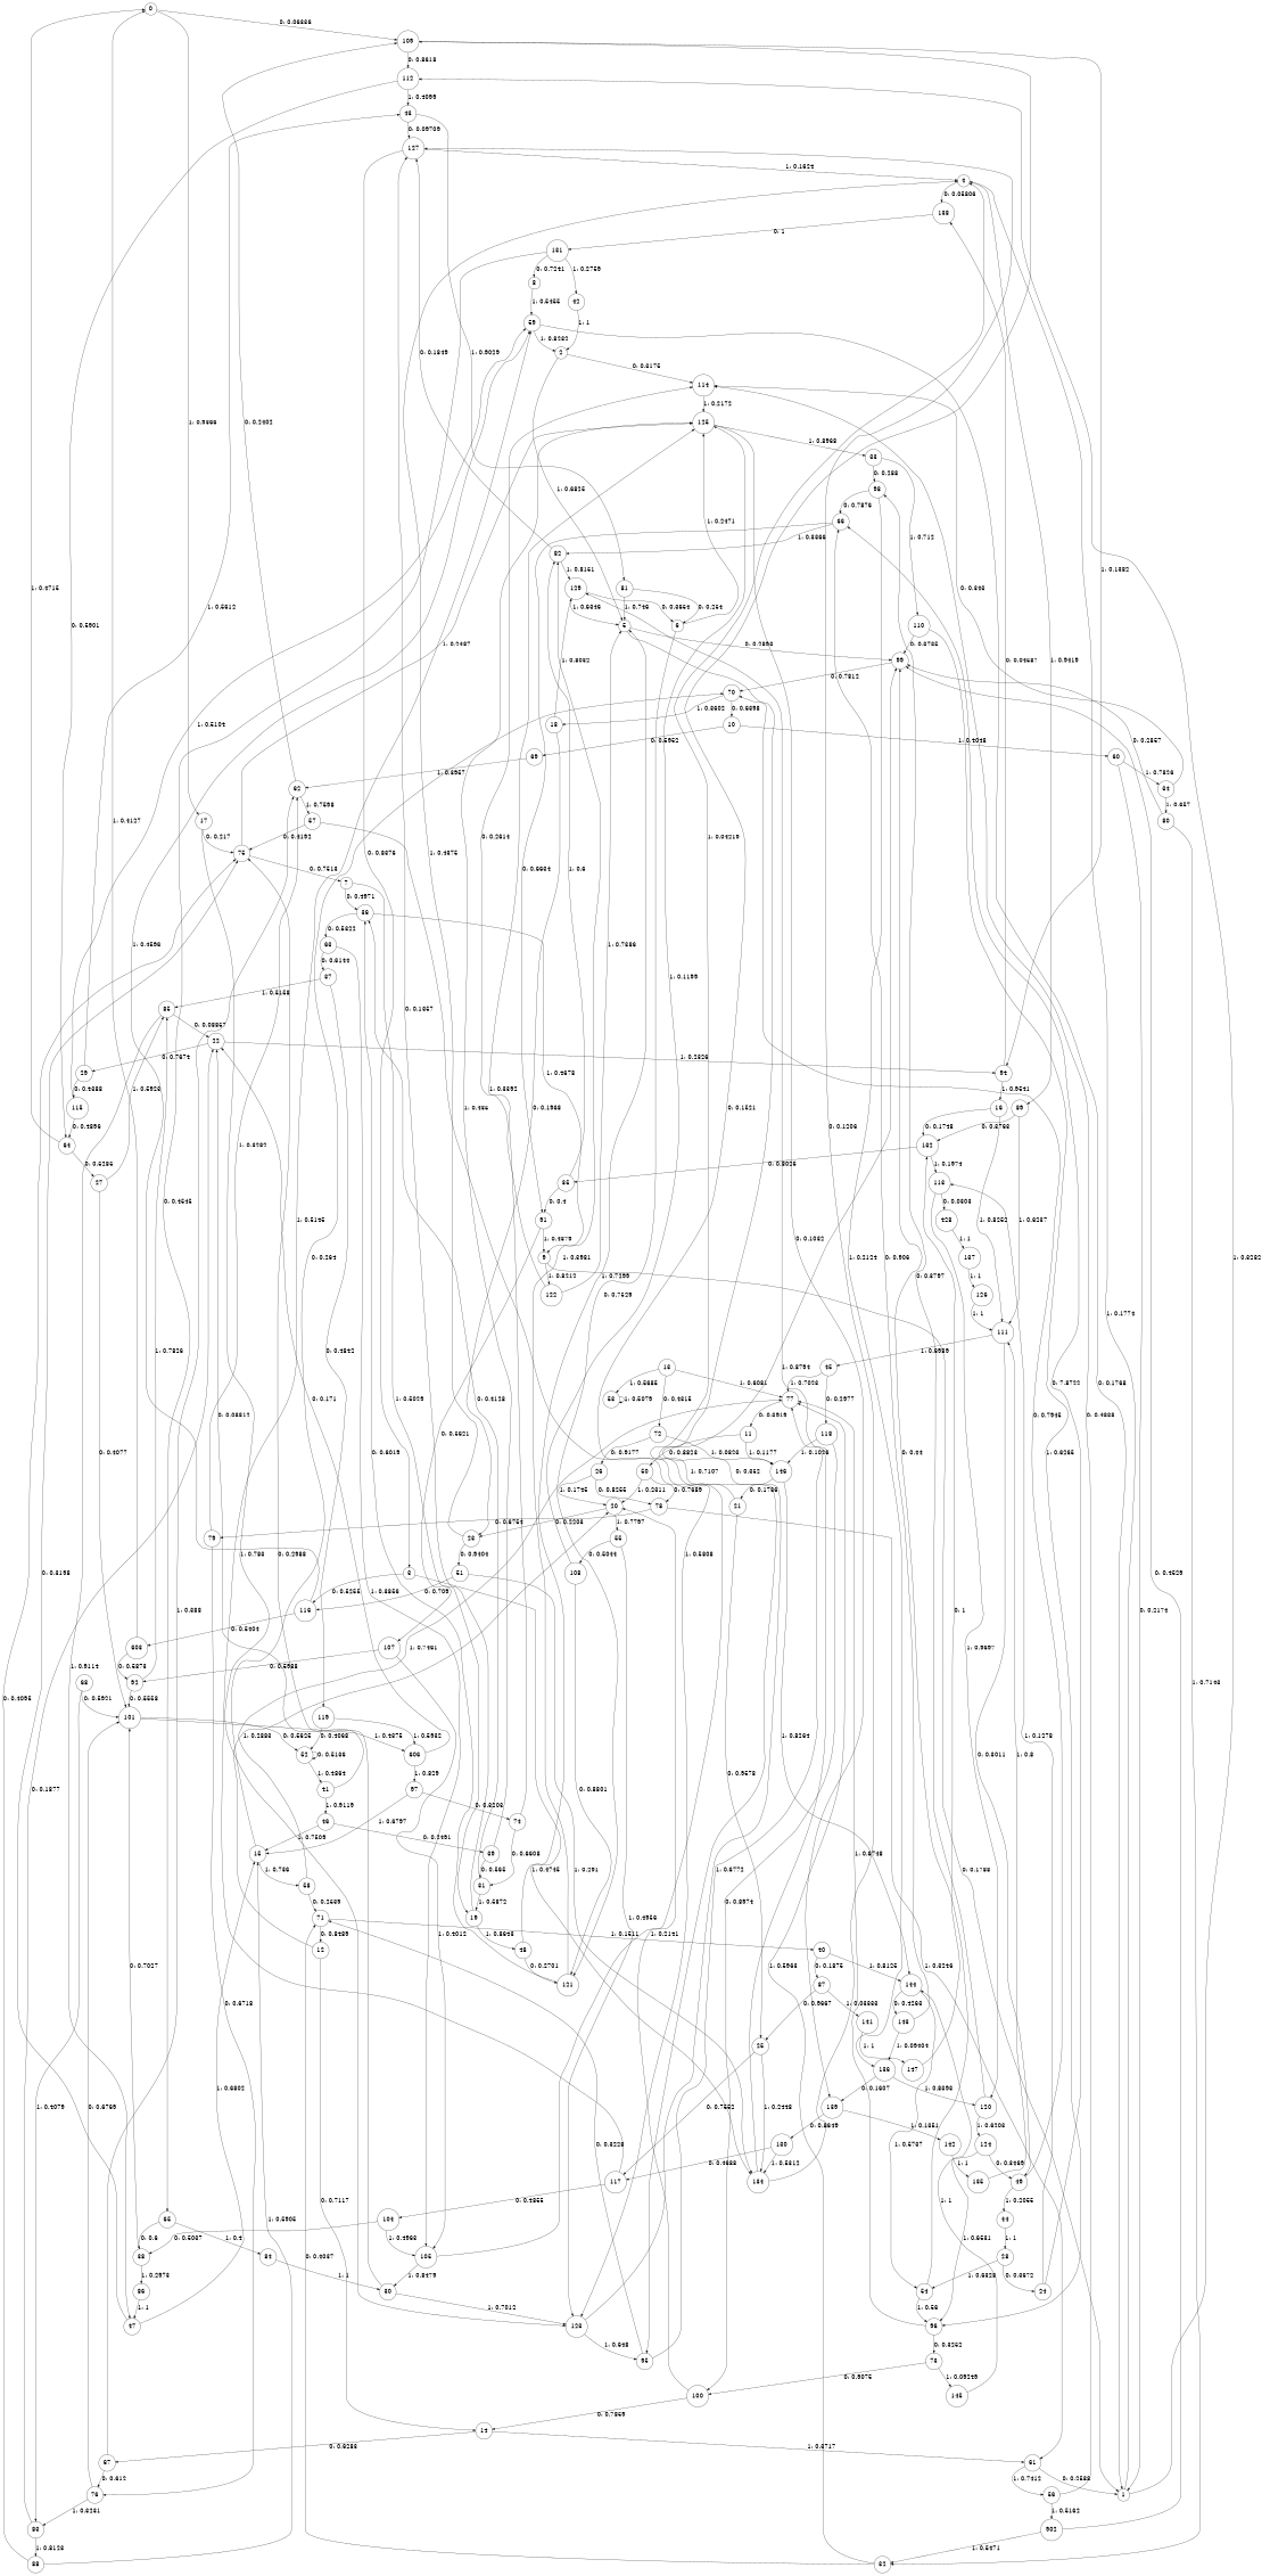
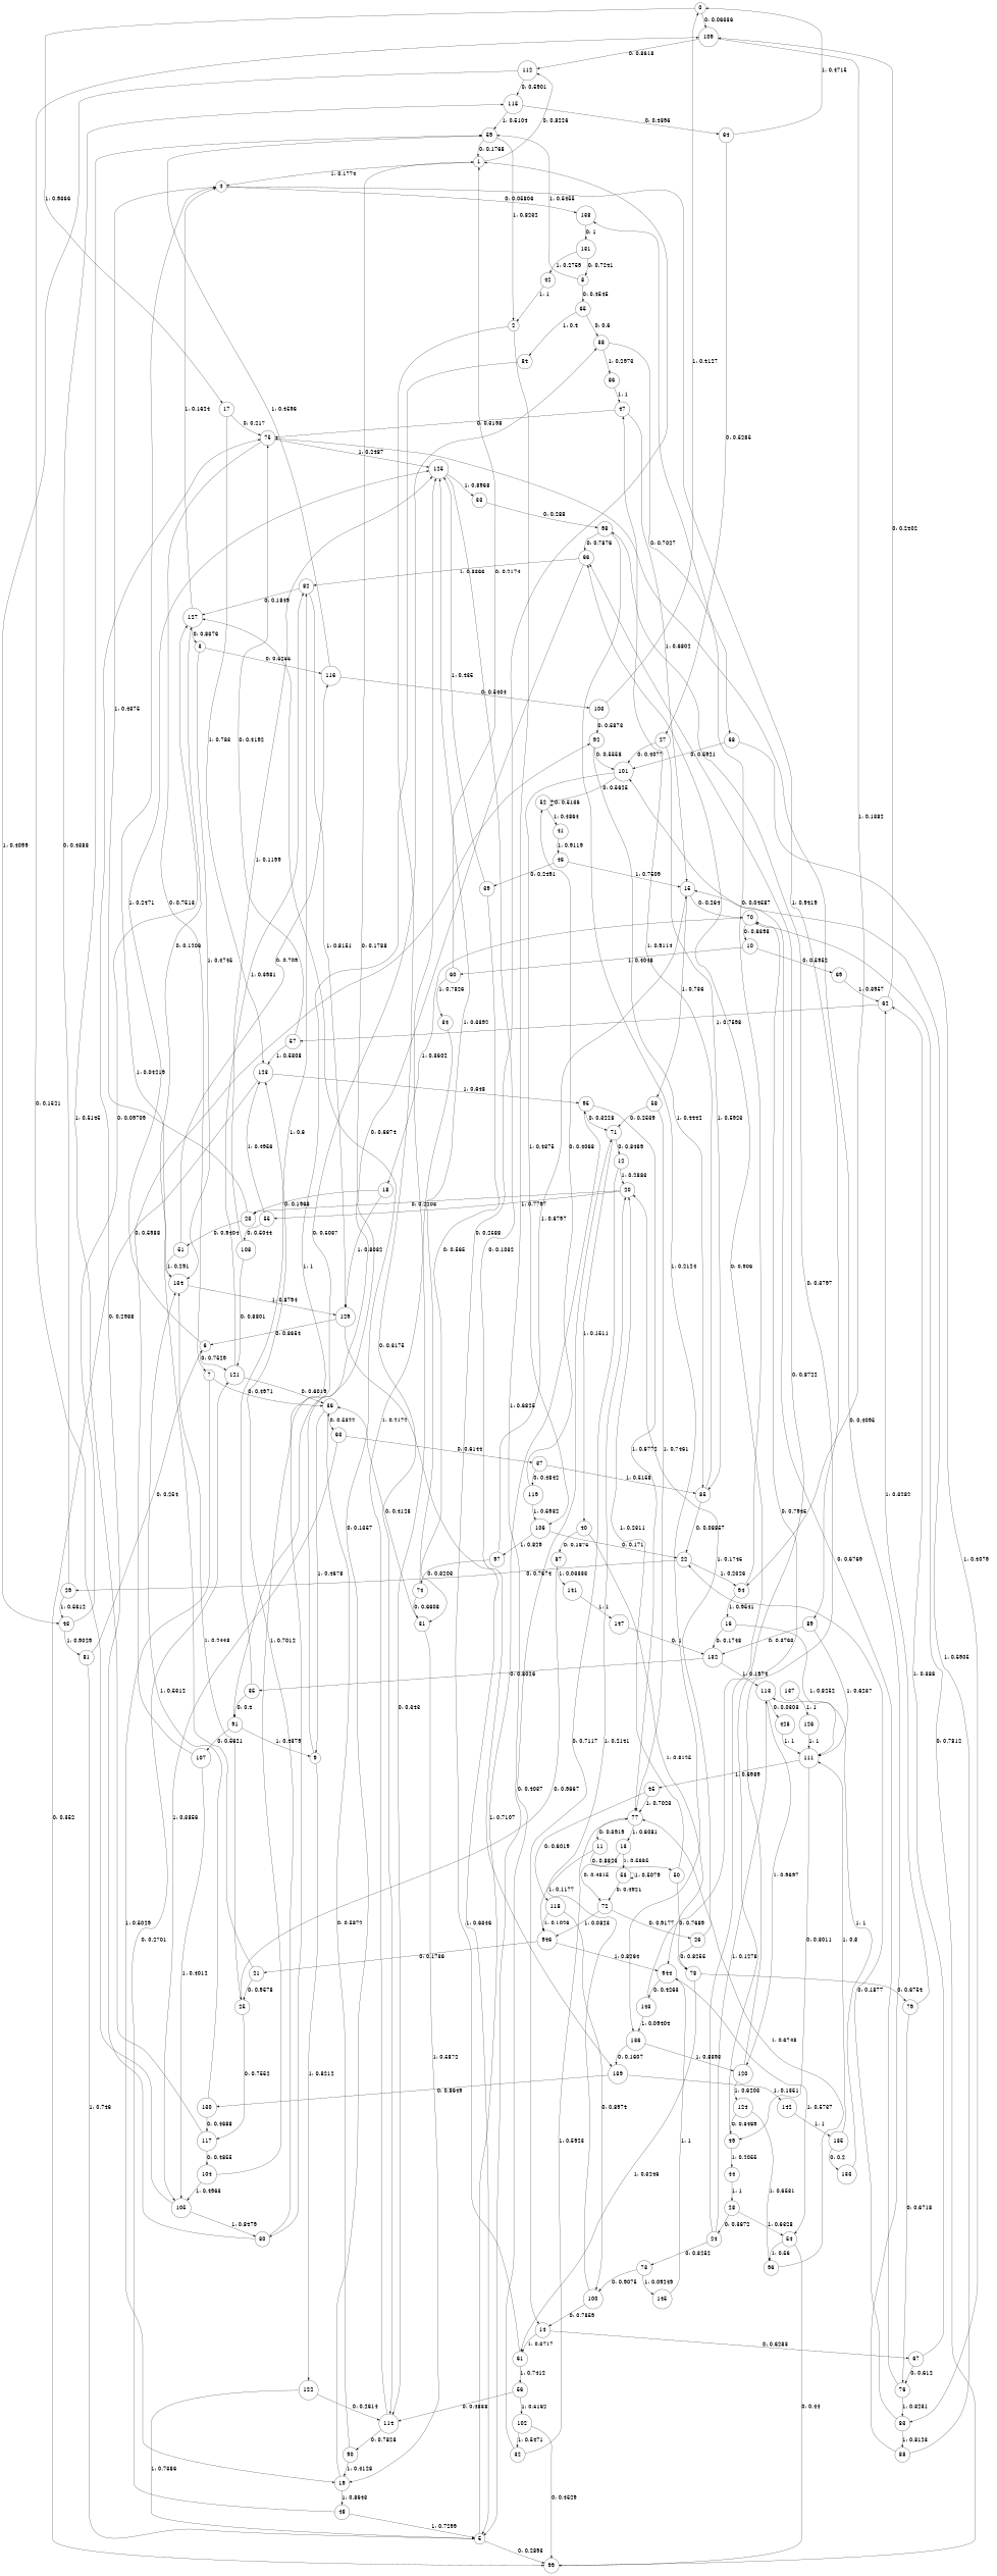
  digraph {
    node [fontsize=24 shape=circle]
    edge [fontsize=24]
    0
    109
    17
    112
    94
    75
    123
    115
    43
    138
    16
    125
    7
    99
    95
    1
    4
    89
    59
    64
    127
    81
    131
    132
    111
    2
    114
    5
+   90
    33
    139
    36
    19
    70
    71
    77
    3
    116
    134
-   103 [label=603]
+   103
    129
    92
    6
    8
    42
    113
    35
    45
    49
    10
    18
    12
    40
    11
    13
    121
    82
    9
    63
    98
-   110
    130
    142
    48
    122
    37
    105
    65
    38
    84
    101
    86
    30
    69
    60
    62
    34
    57
    68
    83
-   80
    50
-   146
+   146 [label=946]
    20
    78
    21
-   144
+   144 [label=944]
    23
    55
    61
    79
    25
    54
    143
    14
    67
    76
    56
    51
    108
    72
    53
    26
-   102 [label=902]
+   102
    15
    58
    n107 [label=428]
    120
    91
    118
    44
    117
    104
    22
    29
    24
    66
    107
    137
    124
    27
    85
    52
-   106 [label=606]
+   106
    47
    41
    97
    28
    96
    73
    31
    32
    87
    136
    119
    39
    141
    n138 [label=147]
    46
    100
    145
    88
    74
    126
    135
+   133
    0 -> 109 [label="0: 0.06336  "]
    0 -> 17 [label="1: 0.9366   "]
    109 -> 112 [label="0: 0.8618   "]
    109 -> 94 [label="1: 0.1382   "]
    17 -> 75 [label="0: 0.217    "]
    17 -> 123 [label="1: 0.783    "]
-   112 -> 64 [label="0: 0.5901   "]
+   112 -> 115 [label="0: 0.5901   "]
    112 -> 43 [label="1: 0.4099   "]
    94 -> 138 [label="0: 0.04587  "]
    94 -> 16 [label="1: 0.9541   "]
    75 -> 125 [label="1: 0.2487   "]
    75 -> 7 [label="0: 0.7513   "]
    123 -> 99 [label="0: 0.352    "]
    123 -> 95 [label="1: 0.648    "]
    115 -> 59 [label="1: 0.5104   "]
    115 -> 64 [label="0: 0.4896   "]
    43 -> 127 [label="0: 0.09709  "]
    43 -> 81 [label="1: 0.9029   "]
    138 -> 131 [label="0: 1        "]
    16 -> 132 [label="0: 0.1748   "]
    16 -> 111 [label="1: 0.8252   "]
    125 -> 33 [label="1: 0.8968   "]
    125 -> 139 [label="0: 0.1032   "]
    7 -> 36 [label="0: 0.4971   "]
    7 -> 19 [label="1: 0.5029   "]
    99 -> 70 [label="0: 0.7812   "]
    95 -> 71 [label="0: 0.3228   "]
    95 -> 77 [label="1: 0.6772   "]
-   1 -> 112 [label="1: 0.3282   "]
+   1 -> 112 [label="0: 0.8226   "]
    1 -> 4 [label="1: 0.1774   "]
    4 -> 138 [label="0: 0.05806  "]
    4 -> 89 [label="1: 0.9419   "]
    89 -> 132 [label="0: 0.3763   "]
    89 -> 111 [label="1: 0.6237   "]
    59 -> 1 [label="0: 0.1768   "]
    59 -> 2 [label="1: 0.8232   "]
    64 -> 0 [label="1: 0.4715   "]
    64 -> 27 [label="0: 0.5285   "]
    127 -> 4 [label="1: 0.1624   "]
    127 -> 3 [label="0: 0.8376   "]
    81 -> 5 [label="1: 0.746    "]
    81 -> 6 [label="0: 0.254    "]
    131 -> 8 [label="0: 0.7241   "]
    131 -> 42 [label="1: 0.2759   "]
    132 -> 113 [label="1: 0.1974   "]
    132 -> 35 [label="0: 0.8026   "]
    111 -> 45 [label="1: 0.6989   "]
    111 -> 49 [label="0: 0.3011   "]
    2 -> 114 [label="0: 0.3175   "]
    2 -> 5 [label="1: 0.6825   "]
    114 -> 125 [label="1: 0.2172   "]
+   114 -> 90 [label="0: 0.7828   "]
    5 -> 99 [label="0: 0.2893   "]
    5 -> 95 [label="1: 0.7107   "]
+   90 -> 36 [label="0: 0.5872   "]
+   90 -> 19 [label="1: 0.4128   "]
    33 -> 98 [label="0: 0.288    "]
-   33 -> 110 [label="1: 0.712    "]
    139 -> 130 [label="0: 0.8649   "]
    139 -> 142 [label="1: 0.1351   "]
    36 -> 9 [label="1: 0.4678   "]
    36 -> 63 [label="0: 0.5322   "]
    19 -> 127 [label="0: 0.1357   "]
    19 -> 48 [label="1: 0.8643   "]
    70 -> 10 [label="0: 0.6398   "]
    70 -> 18 [label="1: 0.3602   "]
    71 -> 12 [label="0: 0.8489   "]
    71 -> 40 [label="1: 0.1511   "]
    77 -> 11 [label="0: 0.3919   "]
-   13 -> 77 [label="1: 0.6081   "]
+   77 -> 13 [label="1: 0.6081   "]
    3 -> 116 [label="0: 0.5255   "]
    3 -> 134 [label="1: 0.4745   "]
    116 -> 59 [label="1: 0.4596   "]
    116 -> 103 [label="0: 0.5404   "]
    134 -> 127 [label="0: 0.1206   "]
    134 -> 129 [label="1: 0.8794   "]
    103 -> 0 [label="1: 0.4127   "]
    103 -> 92 [label="0: 0.5873   "]
    129 -> 5 [label="1: 0.6346   "]
    129 -> 6 [label="0: 0.3654   "]
    92 -> 101 [label="0: 0.5558   "]
-   92 -> 85 [label="1: 0.7826   "]
+   92 -> 85 [label="1: 0.4442   "]
    6 -> 125 [label="1: 0.2471   "]
    6 -> 121 [label="0: 0.7529   "]
    8 -> 59 [label="1: 0.5455   "]
-   131 -> 65 [label="0: 0.4545   "]
+   8 -> 65 [label="0: 0.4545   "]
    42 -> 2 [label="1: 1        "]
    113 -> n107 [label="0: 0.0303   "]
    113 -> 120 [label="1: 0.9697   "]
    35 -> 82 [label="1: 0.6      "]
    35 -> 91 [label="0: 0.4      "]
    45 -> 77 [label="1: 0.7023   "]
-   45 -> 118 [label="0: 0.2977   "]
+   45 -> 118 [label="0: 0.6019   "]
    49 -> 70 [label="0: 0.7945   "]
    49 -> 44 [label="1: 0.2055   "]
    10 -> 69 [label="0: 0.5952   "]
    10 -> 60 [label="1: 0.4048   "]
    18 -> 129 [label="1: 0.8032   "]
    18 -> 23 [label="0: 0.1968   "]
    12 -> 20 [label="1: 0.2883   "]
    12 -> 14 [label="0: 0.7117   "]
    40 -> 144 [label="1: 0.8125   "]
    40 -> 87 [label="0: 0.1875   "]
    11 -> 50 [label="0: 0.8823   "]
    11 -> 146 [label="1: 0.1177   "]
    13 -> 72 [label="0: 0.4315   "]
    13 -> 53 [label="1: 0.5685   "]
    121 -> 36 [label="0: 0.6019   "]
    121 -> 82 [label="1: 0.3981   "]
    82 -> 127 [label="0: 0.1849   "]
    82 -> 129 [label="1: 0.8151   "]
    9 -> 1 [label="0: 0.1788   "]
    9 -> 122 [label="1: 0.8212   "]
    63 -> 37 [label="0: 0.6144   "]
    63 -> 105 [label="1: 0.3856   "]
    98 -> 66 [label="0: 0.7876   "]
    98 -> 136 [label="1: 0.2124   "]
-   110 -> 99 [label="0: 0.3735   "]
-   110 -> 96 [label="1: 0.6265   "]
    130 -> 134 [label="1: 0.5312   "]
    130 -> 117 [label="0: 0.4688   "]
    142 -> 135 [label="1: 1        "]
    48 -> 5 [label="1: 0.7299   "]
    48 -> 121 [label="0: 0.2701   "]
    122 -> 114 [label="0: 0.2614   "]
    122 -> 5 [label="1: 0.7386   "]
    37 -> 85 [label="1: 0.5158   "]
    37 -> 119 [label="0: 0.4842   "]
    105 -> 109 [label="0: 0.1521   "]
    105 -> 30 [label="1: 0.8479   "]
    65 -> 38 [label="0: 0.6      "]
    65 -> 84 [label="1: 0.4      "]
-   38 -> 101 [label="0: 0.7027   "]
+   38 -> 68 [label="0: 0.7027   "]
    38 -> 86 [label="1: 0.2973   "]
    84 -> 30 [label="1: 1        "]
    101 -> 52 [label="0: 0.5625   "]
    101 -> 106 [label="1: 0.4375   "]
    86 -> 47 [label="1: 1        "]
    30 -> 75 [label="0: 0.2988   "]
    30 -> 123 [label="1: 0.7012   "]
    69 -> 62 [label="1: 0.3957   "]
    60 -> 1 [label="0: 0.2174   "]
    60 -> 34 [label="1: 0.7826   "]
    62 -> 109 [label="0: 0.2402   "]
    62 -> 57 [label="1: 0.7598   "]
    34 -> 114 [label="0: 0.343    "]
-   34 -> 80 [label="1: 0.657    "]
    57 -> 75 [label="0: 0.4192   "]
    57 -> 123 [label="1: 0.5808   "]
    68 -> 101 [label="0: 0.5921   "]
    68 -> 83 [label="1: 0.4079   "]
    83 -> 22 [label="0: 0.1877   "]
    83 -> 88 [label="1: 0.8123   "]
-   80 -> 99 [label="0: 0.2857   "]
-   80 -> 32 [label="1: 0.7143   "]
    50 -> 20 [label="1: 0.2311   "]
    50 -> 78 [label="0: 0.7689   "]
    146 -> 21 [label="0: 0.1736   "]
    146 -> 144 [label="1: 0.8264   "]
    20 -> 23 [label="0: 0.2203   "]
    20 -> 55 [label="1: 0.7797   "]
    78 -> 61 [label="1: 0.3246   "]
    78 -> 79 [label="0: 0.6754   "]
    21 -> 4 [label="1: 0.04219  "]
    21 -> 25 [label="0: 0.9578   "]
    144 -> 54 [label="1: 0.5737   "]
    144 -> 143 [label="0: 0.4263   "]
    23 -> 4 [label="1: 0.4375   "]
    23 -> 51 [label="0: 0.9404   "]
    55 -> 123 [label="1: 0.4956   "]
    55 -> 108 [label="0: 0.5044   "]
    61 -> 1 [label="0: 0.2588   "]
    61 -> 56 [label="1: 0.7412   "]
    79 -> 62 [label="1: 0.3282   "]
    79 -> 76 [label="0: 0.6718   "]
    25 -> 134 [label="1: 0.2448   "]
    25 -> 117 [label="0: 0.7552   "]
    54 -> 99 [label="0: 0.44     "]
    54 -> 96 [label="1: 0.56     "]
    143 -> 66 [label="0: 0.906    "]
    143 -> 136 [label="1: 0.09404  "]
    14 -> 61 [label="1: 0.3717   "]
    14 -> 67 [label="0: 0.6283   "]
    67 -> 62 [label="1: 0.388    "]
    67 -> 76 [label="0: 0.612    "]
    76 -> 101 [label="0: 0.6769   "]
    76 -> 83 [label="1: 0.3231   "]
    56 -> 114 [label="0: 0.4838   "]
    56 -> 102 [label="1: 0.5162   "]
    51 -> 116 [label="0: 0.709    "]
    51 -> 134 [label="1: 0.291    "]
    108 -> 125 [label="1: 0.1199   "]
    108 -> 121 [label="0: 0.8801   "]
    72 -> 146 [label="1: 0.0823   "]
    72 -> 26 [label="0: 0.9177   "]
+   53 -> 72 [label="0: 0.4921   "]
    53 -> 53 [label="1: 0.5079   "]
    26 -> 20 [label="1: 0.1745   "]
    26 -> 78 [label="0: 0.8255   "]
    102 -> 99 [label="0: 0.4529   "]
    102 -> 32 [label="1: 0.5471   "]
    15 -> 70 [label="0: 0.264    "]
    15 -> 58 [label="1: 0.736    "]
    58 -> 71 [label="0: 0.2539   "]
    58 -> 77 [label="1: 0.7461   "]
-   n107 -> 137 [label="1: 1        "]
+   n107 -> 111 [label="1: 1        "]
    120 -> 98 [label="0: 0.3797   "]
    120 -> 124 [label="1: 0.6203   "]
    91 -> 9 [label="1: 0.4379   "]
    91 -> 107 [label="0: 0.5621   "]
    118 -> 146 [label="1: 0.1026   "]
    118 -> 100 [label="0: 0.8974   "]
    44 -> 28 [label="1: 1        "]
    117 -> 59 [label="1: 0.5145   "]
    117 -> 104 [label="0: 0.4855   "]
    104 -> 105 [label="1: 0.4963   "]
    104 -> 38 [label="0: 0.5037   "]
    22 -> 94 [label="1: 0.2326   "]
    22 -> 29 [label="0: 0.7674   "]
    29 -> 115 [label="0: 0.4388   "]
    29 -> 43 [label="1: 0.5612   "]
    24 -> 113 [label="1: 0.1278   "]
-   24 -> 66 [label="0: 7.8722   "]
+   24 -> 66 [label="0: 0.8722   "]
    66 -> 82 [label="1: 0.3366   "]
-   66 -> 91 [label="0: 0.6634   "]
+   66 -> 91 [label="0: 0.6674   "]
    107 -> 92 [label="0: 0.5988   "]
    107 -> 105 [label="1: 0.4012   "]
    137 -> 126 [label="1: 1        "]
    124 -> 49 [label="0: 0.3469   "]
    124 -> 96 [label="1: 0.6531   "]
    27 -> 101 [label="0: 0.4077   "]
    27 -> 85 [label="1: 0.5923   "]
    85 -> 22 [label="0: 0.08857  "]
    85 -> 47 [label="1: 0.9114   "]
    52 -> 52 [label="0: 0.5136   "]
    52 -> 41 [label="1: 0.4864   "]
    106 -> 22 [label="0: 0.171    "]
    106 -> 97 [label="1: 0.829    "]
    47 -> 75 [label="0: 0.3198   "]
    47 -> 15 [label="1: 0.6802   "]
-   41 -> 22 [label="0: 0.08812  "]
    41 -> 46 [label="1: 0.9119   "]
    97 -> 15 [label="1: 0.6797   "]
    97 -> 74 [label="0: 0.3203   "]
    28 -> 54 [label="1: 0.6328   "]
    28 -> 24 [label="0: 0.3672   "]
    96 -> 77 [label="1: 0.6748   "]
-   96 -> 73 [label="0: 0.3252   "]
+   24 -> 73 [label="0: 0.3252   "]
    73 -> 100 [label="0: 0.9075   "]
    73 -> 145 [label="1: 0.09249  "]
    31 -> 36 [label="0: 0.4128   "]
    31 -> 19 [label="1: 0.5872   "]
    32 -> 71 [label="0: 0.4037   "]
-   32 -> 77 [label="1: 0.5963   "]
+   32 -> 77 [label="1: 0.5923   "]
    87 -> 25 [label="0: 0.9667   "]
    87 -> 141 [label="1: 0.03333  "]
    136 -> 139 [label="0: 0.1607   "]
    136 -> 120 [label="1: 0.8393   "]
    119 -> 52 [label="0: 0.4068   "]
    119 -> 106 [label="1: 0.5932   "]
    39 -> 125 [label="1: 0.435    "]
    39 -> 31 [label="0: 0.565    "]
    141 -> n138 [label="1: 1        "]
    n138 -> 132 [label="0: 1        "]
    46 -> 15 [label="1: 0.7509   "]
    46 -> 39 [label="0: 0.2491   "]
    100 -> 20 [label="1: 0.2141   "]
    100 -> 14 [label="0: 0.7859   "]
    145 -> 144 [label="1: 1        "]
    88 -> 75 [label="0: 0.4095   "]
    88 -> 15 [label="1: 0.5905   "]
    74 -> 125 [label="1: 0.3392   "]
    74 -> 31 [label="0: 0.6608   "]
    126 -> 111 [label="1: 1        "]
    135 -> 111 [label="1: 0.8      "]
+   135 -> 133 [label="0: 0.2      "]
+   133 -> 113 [label="1: 1        "]
  }
